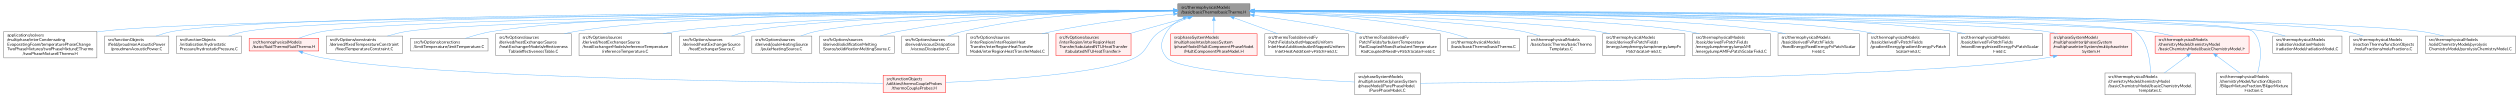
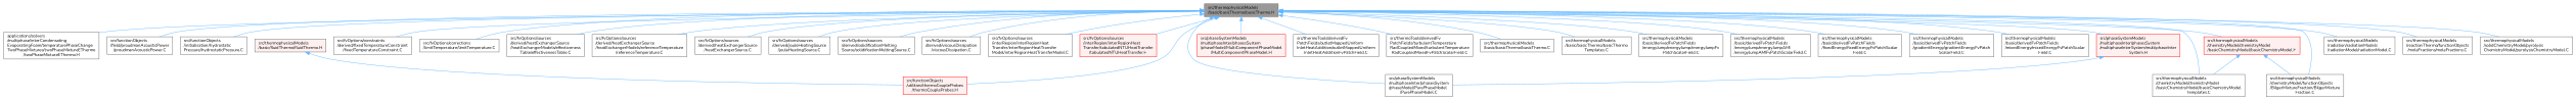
  digraph {
    fontname=Nunito
    node [color=grey40 fillcolor=white fontname=Nunito fontsize=10 shape=box style=filled]
    edge [color=steelblue1 dir=back fontname=Nunito fontsize=10 labelfontname=Helvetica labelfontsize=10 style=solid]
    n1 [color=gray40 fillcolor=grey60 fontcolor=black height=0.2 label="src/thermophysicalModels\l/basic/basicThermo/basicThermo.H" width=0.4]
    n2 [height=0.2 label="applications/solvers\l/multiphase/interCondensating\lEvaporatingFoam/temperaturePhaseChange\lTwoPhaseMixtures/twoPhaseMixtureEThermo\l/twoPhaseMixtureEThermo.H" width=0.4]
    n3 [height=0.2 label="src/functionObjects\l/field/proudmanAcousticPower\l/proudmanAcousticPower.C" width=0.4]
    n4 [height=0.2 label="src/functionObjects\l/initialisation/hydrostatic\lPressure/hydrostaticPressure.C" width=0.4]
    n5 [color=red fillcolor="#FFF0F0" height=0.2 label="src/functionObjects\l/utilities/thermoCoupleProbes\l/thermoCoupleProbes.H" width=0.4]
    n6 [height=0.2 label="src/fvOptions/constraints\l/derived/fixedTemperatureConstraint\l/fixedTemperatureConstraint.C" width=0.4]
    n7 [height=0.2 label="src/fvOptions/corrections\l/limitTemperature/limitTemperature.C" width=0.4]
    n8 [height=0.2 label="src/fvOptions/sources\l/derived/heatExchangerSource\l/heatExchangerModels/effectiveness\lTable/effectivenessTable.C" width=0.4]
    n9 [height=0.2 label="src/fvOptions/sources\l/derived/heatExchangerSource\l/heatExchangerModels/referenceTemperature\l/referenceTemperature.C" width=0.4]
    n10 [height=0.2 label="src/fvOptions/sources\l/derived/heatExchangerSource\l/heatExchangerSource.C" width=0.4]
    n11 [height=0.2 label="src/fvOptions/sources\l/derived/jouleHeatingSource\l/jouleHeatingSource.C" width=0.4]
    n12 [height=0.2 label="src/fvOptions/sources\l/derived/solidificationMelting\lSource/solidificationMeltingSource.C" width=0.4]
    n13 [height=0.2 label="src/fvOptions/sources\l/derived/viscousDissipation\l/viscousDissipation.C" width=0.4]
    n14 [height=0.2 label="src/fvOptions/sources\l/interRegion/interRegionHeat\lTransfer/interRegionHeatTransfer\lModel/interRegionHeatTransferModel.C" width=0.4]
    n15 [color=red fillcolor="#FFF0F0" height=0.2 label="src/fvOptions/sources\l/interRegion/interRegionHeat\lTransfer/tabulatedNTUHeatTransfer\l/tabulatedNTUHeatTransfer.H" width=0.4]
    n16 [color=red fillcolor="#FFF0F0" height=0.2 label="src/phaseSystemModels\l/multiphaseInter/phasesSystem\l/multiphaseInterSystem/multiphaseInter\lSystem.H" width=0.4]
    n17 [height=0.2 label="src/phaseSystemModels\l/multiphaseInter/phasesSystem\l/phaseModel/PurePhaseModel\l/PurePhaseModel.C" width=0.4]
    n18 [color=red fillcolor="#FFF0F0" height=0.2 label="src/phaseSystemModels\l/multiphaseInter/phasesSystem\l/phaseModel/MultiComponentPhaseModel\l/MultiComponentPhaseModel.H" width=0.4]
    n19 [height=0.2 label="src/thermoTools/derivedFv\lPatchFields/outletMappedUniform\lInletHeatAddition/outletMappedUniform\lInletHeatAdditionFvPatchField.C" width=0.4]
    n20 [height=0.2 label="src/thermoTools/derivedFv\lPatchFields/turbulentTemperature\lRadCoupledMixed/turbulentTemperature\lRadCoupledMixedFvPatchScalarField.C" width=0.4]
    n21 [height=0.2 label="src/thermophysicalModels\l/basic/basicThermo/basicThermo.C" width=0.4]
    n22 [height=0.2 label="src/thermophysicalModels\l/basic/basicThermo/basicThermo\lTemplates.C" width=0.4]
    n23 [height=0.2 label="src/thermophysicalModels\l/basic/derivedFvPatchFields\l/energyJump/energyJump/energyJumpFv\lPatchScalarField.C" width=0.4]
    n24 [height=0.2 label="src/thermophysicalModels\l/basic/derivedFvPatchFields\l/energyJump/energyJumpAMI\l/energyJumpAMIFvPatchScalarField.C" width=0.4]
    n25 [height=0.2 label="src/thermophysicalModels\l/basic/derivedFvPatchFields\l/fixedEnergy/fixedEnergyFvPatchScalar\lField.C" width=0.4]
    n26 [height=0.2 label="src/thermophysicalModels\l/basic/derivedFvPatchFields\l/gradientEnergy/gradientEnergyFvPatch\lScalarField.C" width=0.4]
    n27 [height=0.2 label="src/thermophysicalModels\l/basic/derivedFvPatchFields\l/mixedEnergy/mixedEnergyFvPatchScalar\lField.C" width=0.4]
-   n28 [color=red fillcolor="#FFF0F0" height=0.2 label="src/thermophysicalModels\l/basic/fluidThermo/fluidThermo.H" width=0.4]
+   n28 [fillcolor="#FFF0F0" height=0.2 label="src/thermophysicalModels\l/basic/fluidThermo/fluidThermo.H" width=0.4]
    n29 [color=red fillcolor="#FFF0F0" height=0.2 label="src/thermophysicalModels\l/chemistryModel/chemistryModel\l/basicChemistryModel/basicChemistryModel.H" width=0.4]
    n30 [height=0.2 label="src/thermophysicalModels\l/chemistryModel/chemistryModel\l/basicChemistryModel/basicChemistryModel\lTemplates.C" width=0.4]
    n31 [height=0.2 label="src/thermophysicalModels\l/chemistryModel/functionObjects\l/BilgerMixtureFraction/BilgerMixture\lFraction.C" width=0.4]
    n32 [height=0.2 label="src/thermophysicalModels\l/radiation/radiationModels\l/radiationModel/radiationModel.C" width=0.4]
    n33 [height=0.2 label="src/thermophysicalModels\l/reactionThermo/functionObjects\l/moleFractions/moleFractions.C" width=0.4]
    n34 [height=0.2 label="src/thermophysicalModels\l/solidChemistryModel/pyrolysis\lChemistryModel/pyrolysisChemistryModel.C" width=0.4]
    n1 -> n2
    n1 -> n3
    n1 -> n4
    n1 -> n5
    n1 -> n6
    n1 -> n7
    n1 -> n8
    n1 -> n9
    n1 -> n10
    n1 -> n11
    n1 -> n12
    n1 -> n13
    n1 -> n14
    n1 -> n15
    n1 -> n16
    n1 -> n17
    n1 -> n18
    n1 -> n19
    n1 -> n20
    n1 -> n21
    n1 -> n22
    n1 -> n23
    n1 -> n24
    n1 -> n25
    n1 -> n26
    n1 -> n27
-   n1 -> n28
    n1 -> n29
    n1 -> n30
    n1 -> n31
    n1 -> n32
    n1 -> n33
    n1 -> n34
    n16 -> n17
    n28 -> n5
    n29 -> n30
    n29 -> n31
  }
